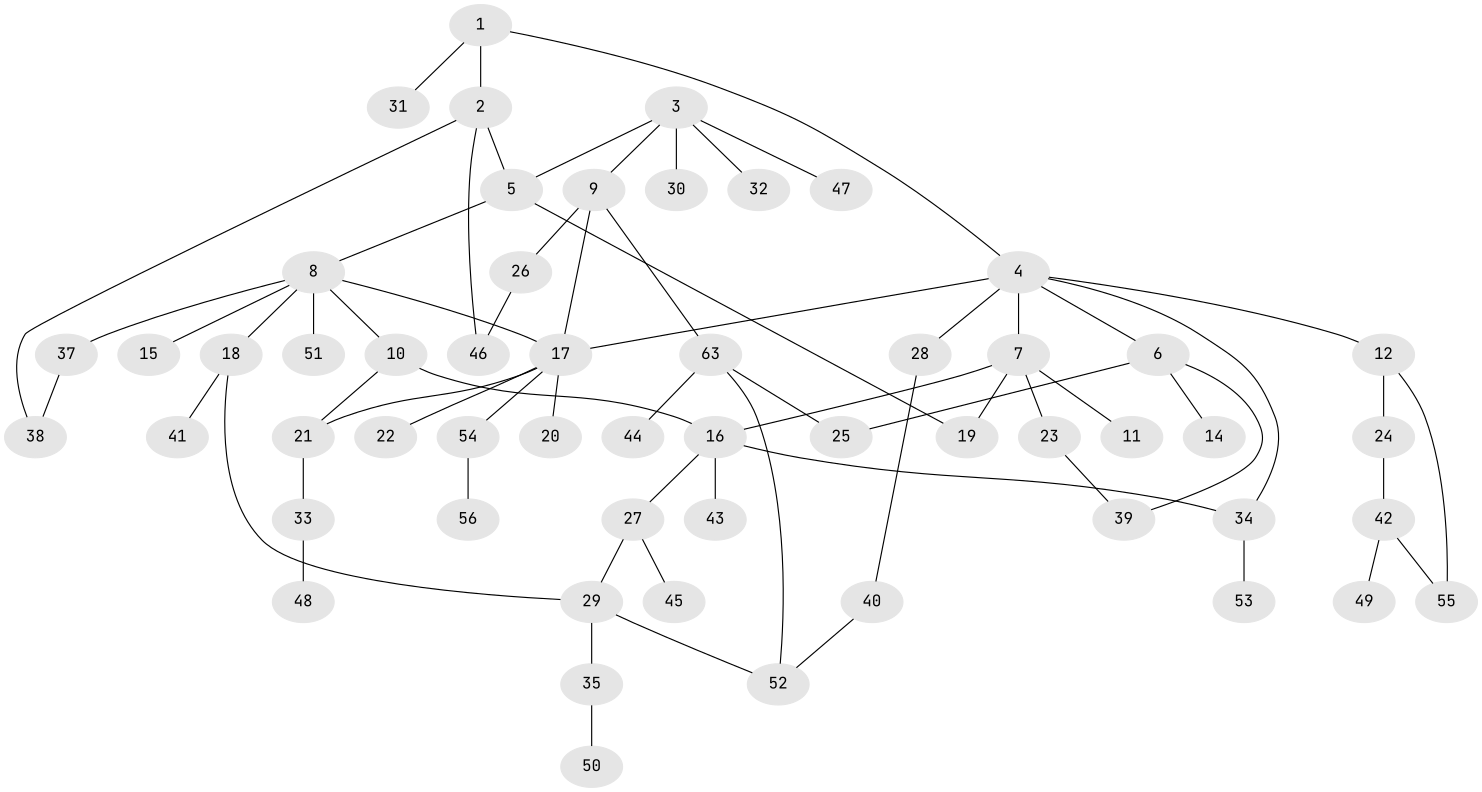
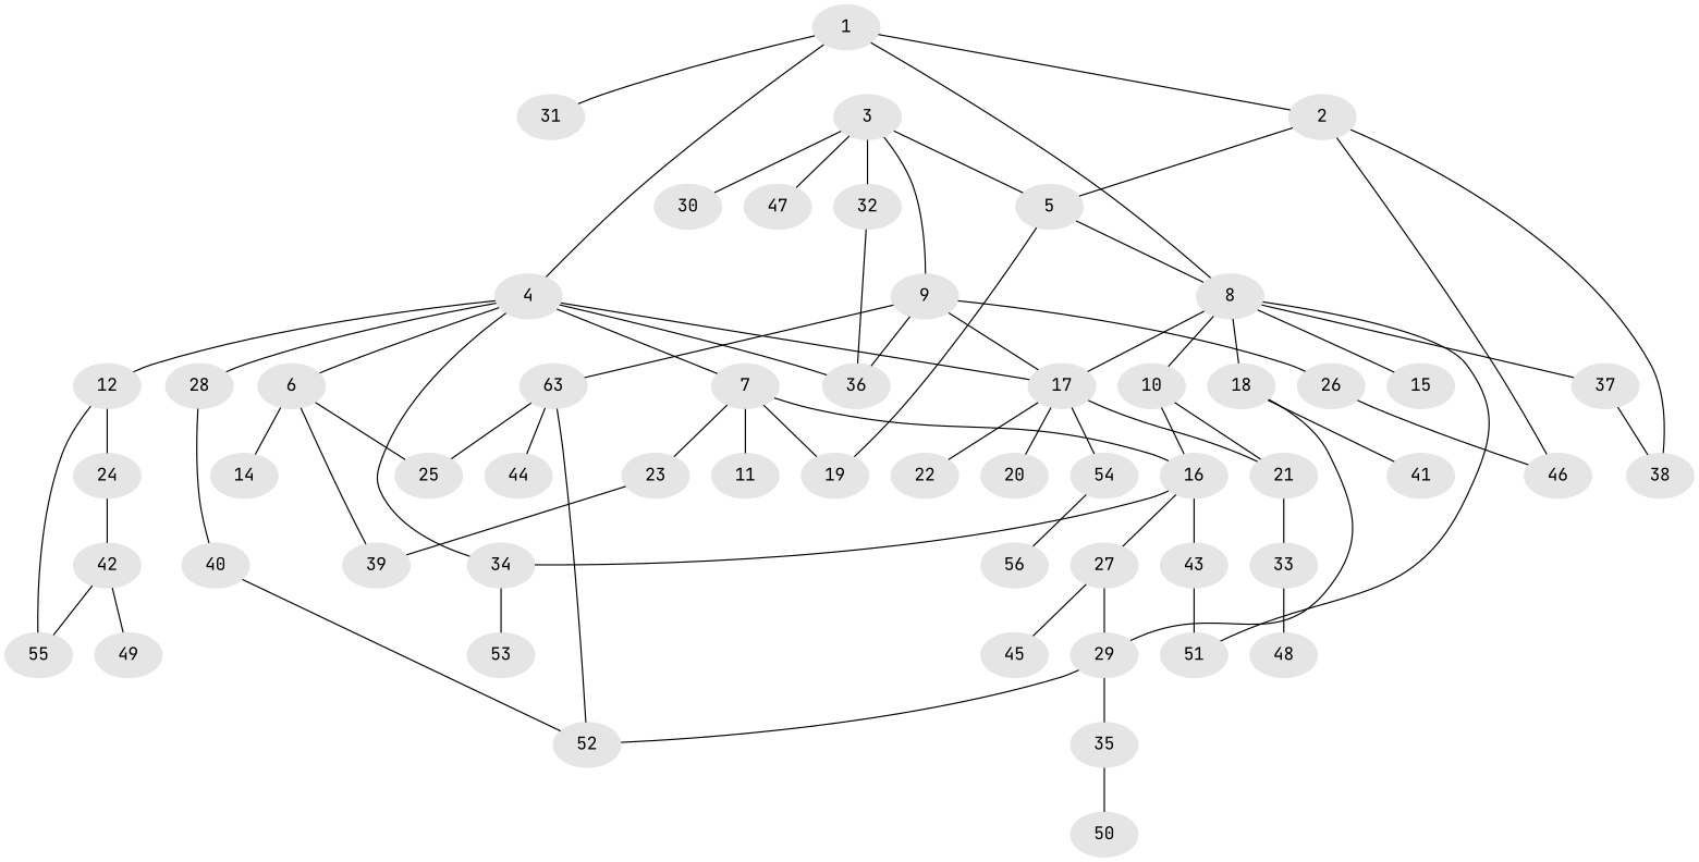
  graph {
    fontname="JetBrains Mono"
    node [color=gray90 fontname="JetBrains Mono" style=filled]
    edge [fontname="JetBrains Mono"]
    1
    2
    4
    8
    31
    38
    46
    5
    6
    7
    12
    17
    28
    34
+   36
    10
    15
    18
    37
    51
    3
    9
    30
    32
    47
    19
    n27 [label=63]
    26
    14
    25
    39
    11
    16
    23
    24
    55
    21
    20
    22
    54
    40
    53
    27
    43
    29
    41
    44
    52
    33
    42
    45
    56
    35
    48
    49
    50
    1 -- 2
    1 -- 4
+   1 -- 8
    1 -- 31
    2 -- 38
    2 -- 46
    2 -- 5
    4 -- 6
    4 -- 7
    4 -- 12
    4 -- 17
    4 -- 28
    4 -- 34
+   4 -- 36
    8 -- 17
    8 -- 10
    8 -- 15
    8 -- 18
    8 -- 37
    8 -- 51
    5 -- 8
    5 -- 19
    6 -- 14
    6 -- 25
    6 -- 39
    7 -- 19
    7 -- 11
    7 -- 16
    7 -- 23
    12 -- 24
    12 -- 55
    17 -- 21
    17 -- 20
    17 -- 22
    17 -- 54
    28 -- 40
    34 -- 53
    10 -- 16
    10 -- 21
    18 -- 29
    18 -- 41
    37 -- 38
    3 -- 5
    3 -- 9
    3 -- 30
    3 -- 32
    3 -- 47
    9 -- 17
+   9 -- 36
    9 -- n27
    9 -- 26
+   32 -- 36
    n27 -- 25
    n27 -- 44
    n27 -- 52
    26 -- 46
    16 -- 34
    16 -- 27
    16 -- 43
    23 -- 39
    24 -- 42
    21 -- 33
    54 -- 56
    40 -- 52
    27 -- 29
    27 -- 45
+   43 -- 51
    29 -- 52
    29 -- 35
    33 -- 48
    42 -- 55
    42 -- 49
    35 -- 50
  }
